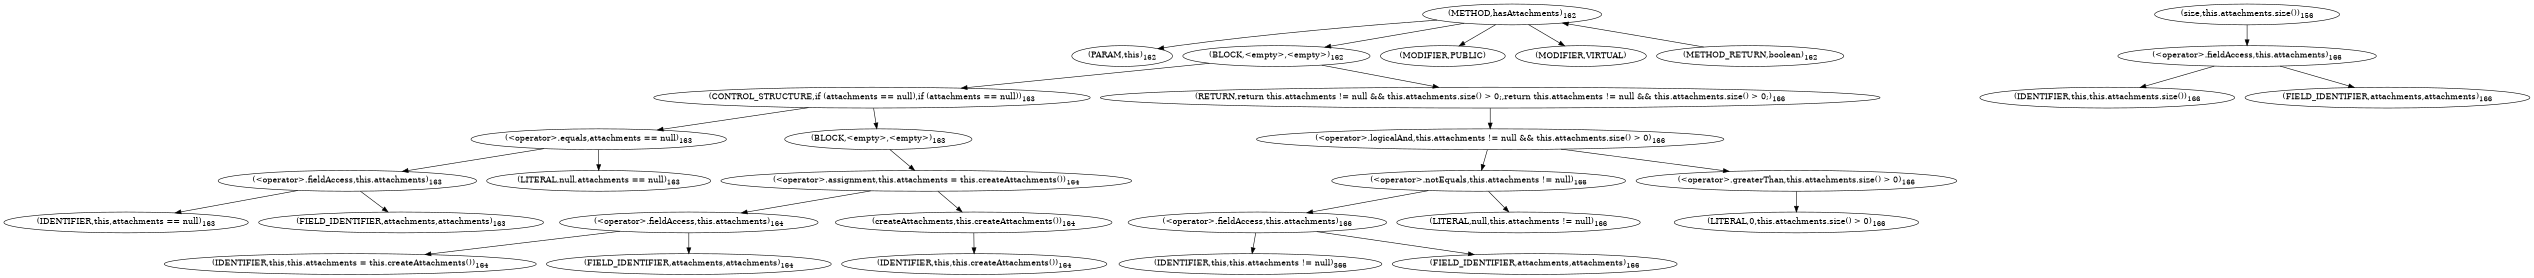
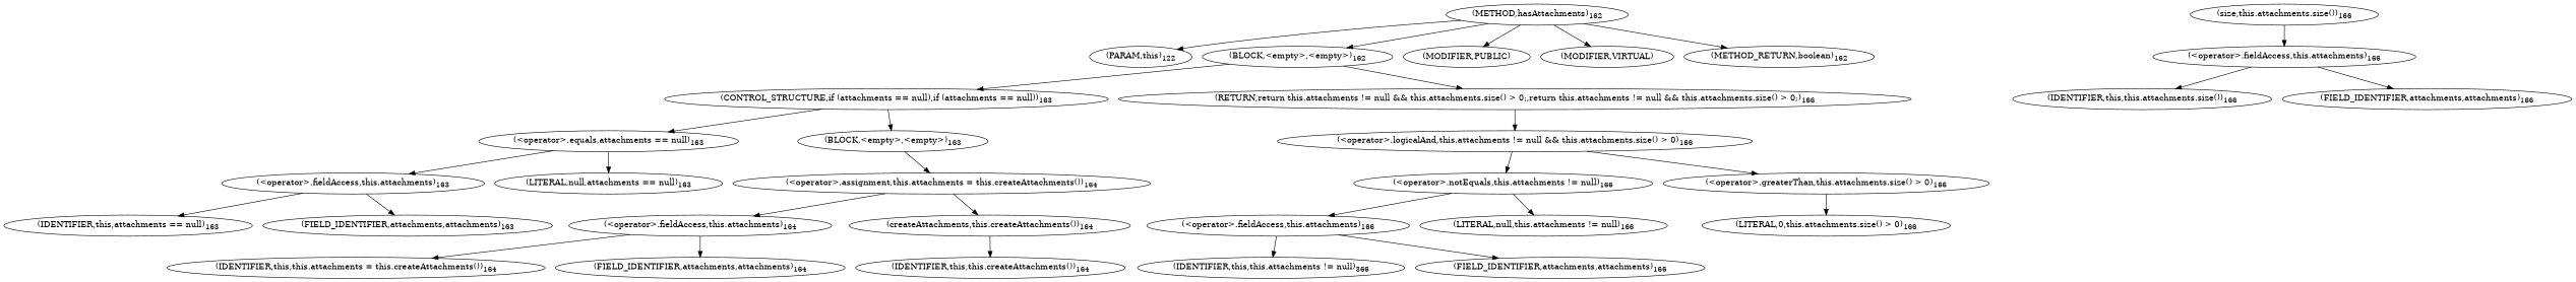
  digraph {
    n1 [label=<(METHOD,hasAttachments)<SUB>162</SUB>>]
-   n2 [label=<(PARAM,this)<SUB>162</SUB>>]
+   n2 [label=<(PARAM,this)<SUB>122</SUB>>]
    n3 [label=<(BLOCK,&lt;empty&gt;,&lt;empty&gt;)<SUB>162</SUB>>]
    n4 [label=<(MODIFIER,PUBLIC)>]
    n5 [label=<(MODIFIER,VIRTUAL)>]
    n6 [label=<(METHOD_RETURN,boolean)<SUB>162</SUB>>]
    n7 [label=<(CONTROL_STRUCTURE,if (attachments == null),if (attachments == null))<SUB>163</SUB>>]
    n8 [label=<(RETURN,return this.attachments != null &amp;&amp; this.attachments.size() &gt; 0;,return this.attachments != null &amp;&amp; this.attachments.size() &gt; 0;)<SUB>166</SUB>>]
    n9 [label=<(&lt;operator&gt;.equals,attachments == null)<SUB>163</SUB>>]
    n10 [label=<(BLOCK,&lt;empty&gt;,&lt;empty&gt;)<SUB>163</SUB>>]
    n11 [label=<(&lt;operator&gt;.logicalAnd,this.attachments != null &amp;&amp; this.attachments.size() &gt; 0)<SUB>166</SUB>>]
    n12 [label=<(&lt;operator&gt;.fieldAccess,this.attachments)<SUB>163</SUB>>]
    n13 [label=<(LITERAL,null,attachments == null)<SUB>163</SUB>>]
    n14 [label=<(&lt;operator&gt;.assignment,this.attachments = this.createAttachments())<SUB>164</SUB>>]
    n15 [label=<(IDENTIFIER,this,attachments == null)<SUB>163</SUB>>]
    n16 [label=<(FIELD_IDENTIFIER,attachments,attachments)<SUB>163</SUB>>]
    n17 [label=<(&lt;operator&gt;.fieldAccess,this.attachments)<SUB>164</SUB>>]
    n18 [label=<(createAttachments,this.createAttachments())<SUB>164</SUB>>]
    n19 [label=<(IDENTIFIER,this,this.attachments = this.createAttachments())<SUB>164</SUB>>]
    n20 [label=<(FIELD_IDENTIFIER,attachments,attachments)<SUB>164</SUB>>]
    n21 [label=<(IDENTIFIER,this,this.createAttachments())<SUB>164</SUB>>]
    n22 [label=<(&lt;operator&gt;.notEquals,this.attachments != null)<SUB>166</SUB>>]
    n23 [label=<(&lt;operator&gt;.greaterThan,this.attachments.size() &gt; 0)<SUB>166</SUB>>]
    n24 [label=<(&lt;operator&gt;.fieldAccess,this.attachments)<SUB>166</SUB>>]
    n25 [label=<(LITERAL,null,this.attachments != null)<SUB>166</SUB>>]
    n26 [label=<(LITERAL,0,this.attachments.size() &gt; 0)<SUB>166</SUB>>]
    n27 [label=<(IDENTIFIER,this,this.attachments != null)<SUB>366</SUB>>]
    n28 [label=<(FIELD_IDENTIFIER,attachments,attachments)<SUB>166</SUB>>]
-   n29 [label=<(size,this.attachments.size())<SUB>156</SUB>>]
+   n29 [label=<(size,this.attachments.size())<SUB>166</SUB>>]
    n30 [label=<(&lt;operator&gt;.fieldAccess,this.attachments)<SUB>166</SUB>>]
    n31 [label=<(IDENTIFIER,this,this.attachments.size())<SUB>166</SUB>>]
    n32 [label=<(FIELD_IDENTIFIER,attachments,attachments)<SUB>166</SUB>>]
    n1 -> n2
    n1 -> n3
    n1 -> n4
    n1 -> n5
-   n6 -> n1
+   n1 -> n6
    n3 -> n7
    n3 -> n8
    n7 -> n9
    n7 -> n10
    n8 -> n11
    n9 -> n12
    n9 -> n13
    n10 -> n14
    n11 -> n22
    n11 -> n23
    n12 -> n15
    n12 -> n16
    n14 -> n17
    n14 -> n18
    n17 -> n19
    n17 -> n20
    n18 -> n21
    n22 -> n24
    n22 -> n25
    n23 -> n26
    n24 -> n27
    n24 -> n28
    n29 -> n30
    n30 -> n31
    n30 -> n32
  }
